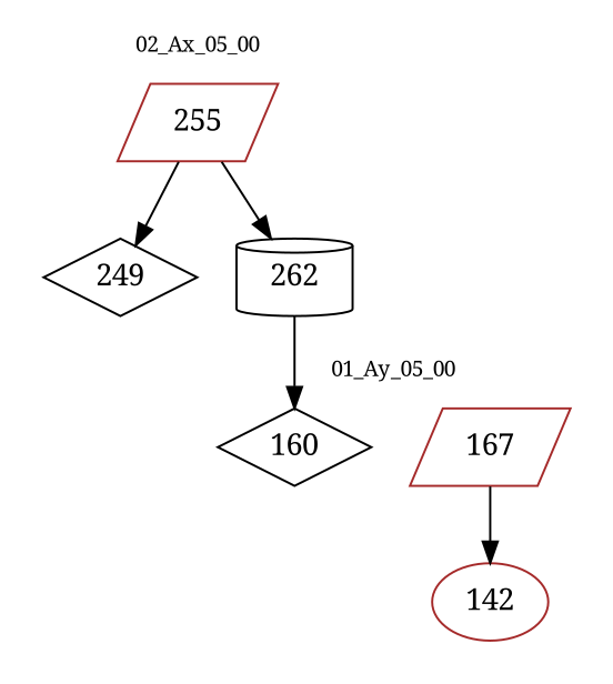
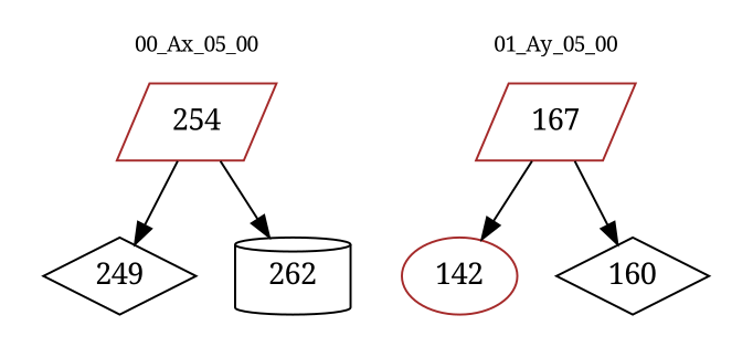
  digraph {
    fontname="Noto Serif"
    node [color=brown fontname="Noto Serif" shape=parallelogram]
    edge [color=black fontname="Noto Serif"]
-   n1 [label=255]
+   n1 [label=254]
    n2 [color=black label=249 shape=diamond]
    n3 [color=black label=262 shape=cylinder]
    n4 [label=167]
    n5 [label=142 shape=ellipse]
    n6 [color=black label=160 shape=diamond]
    subgraph cluster_1 {
      color=white
      fontsize=10
-     label="02_Ax_05_00"
+     label="00_Ax_05_00"
      n1
      n2
      n3
    }
    subgraph cluster_2 {
      color=white
      fontsize=10
      label="01_Ay_05_00"
      n4
      n5
      n6
    }
    n1 -> n2
    n1 -> n3
    n4 -> n5
-   n3 -> n6
+   n4 -> n6
  }
